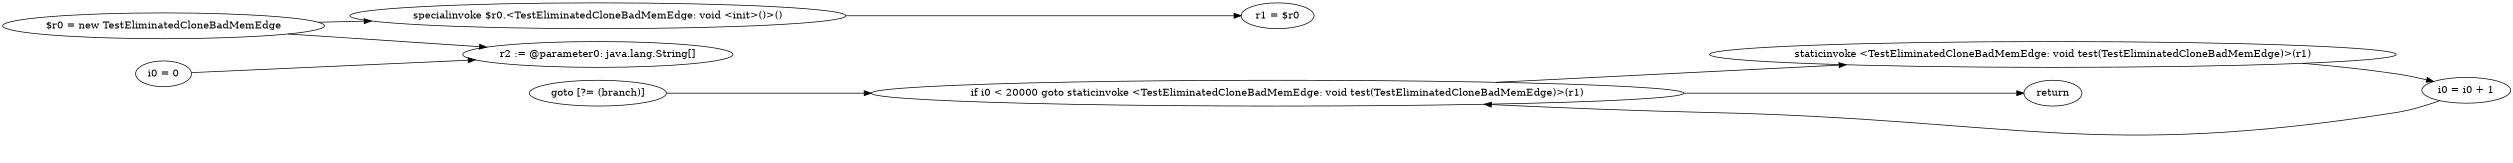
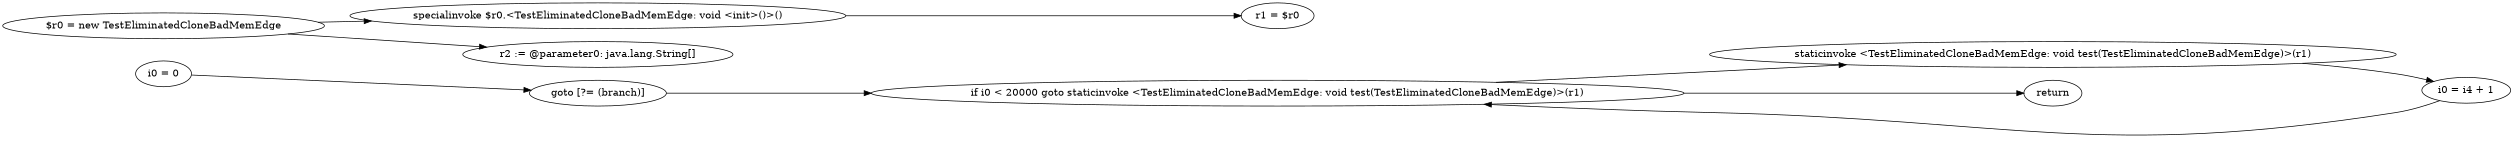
  digraph {
    rankdir=LR
    "$r0 = new TestEliminatedCloneBadMemEdge"
    "r2 := @parameter0: java.lang.String[]"
    "specialinvoke $r0.<TestEliminatedCloneBadMemEdge: void <init>()>()"
    "r1 = $r0"
    "i0 = 0"
    "goto [?= (branch)]"
    "if i0 < 20000 goto staticinvoke <TestEliminatedCloneBadMemEdge: void test(TestEliminatedCloneBadMemEdge)>(r1)"
    "staticinvoke <TestEliminatedCloneBadMemEdge: void test(TestEliminatedCloneBadMemEdge)>(r1)"
    return
-   "i0 = i0 + 1"
+   "i0 = i0 + 1" [label="i0 = i4 + 1"]
    "$r0 = new TestEliminatedCloneBadMemEdge" -> "r2 := @parameter0: java.lang.String[]"
    "$r0 = new TestEliminatedCloneBadMemEdge" -> "specialinvoke $r0.<TestEliminatedCloneBadMemEdge: void <init>()>()"
    "specialinvoke $r0.<TestEliminatedCloneBadMemEdge: void <init>()>()" -> "r1 = $r0"
-   "i0 = 0" -> "r2 := @parameter0: java.lang.String[]"
+   "i0 = 0" -> "goto [?= (branch)]"
    "goto [?= (branch)]" -> "if i0 < 20000 goto staticinvoke <TestEliminatedCloneBadMemEdge: void test(TestEliminatedCloneBadMemEdge)>(r1)"
    "if i0 < 20000 goto staticinvoke <TestEliminatedCloneBadMemEdge: void test(TestEliminatedCloneBadMemEdge)>(r1)" -> "staticinvoke <TestEliminatedCloneBadMemEdge: void test(TestEliminatedCloneBadMemEdge)>(r1)"
    "if i0 < 20000 goto staticinvoke <TestEliminatedCloneBadMemEdge: void test(TestEliminatedCloneBadMemEdge)>(r1)" -> return
    "staticinvoke <TestEliminatedCloneBadMemEdge: void test(TestEliminatedCloneBadMemEdge)>(r1)" -> "i0 = i0 + 1"
    "i0 = i0 + 1" -> "if i0 < 20000 goto staticinvoke <TestEliminatedCloneBadMemEdge: void test(TestEliminatedCloneBadMemEdge)>(r1)"
  }
